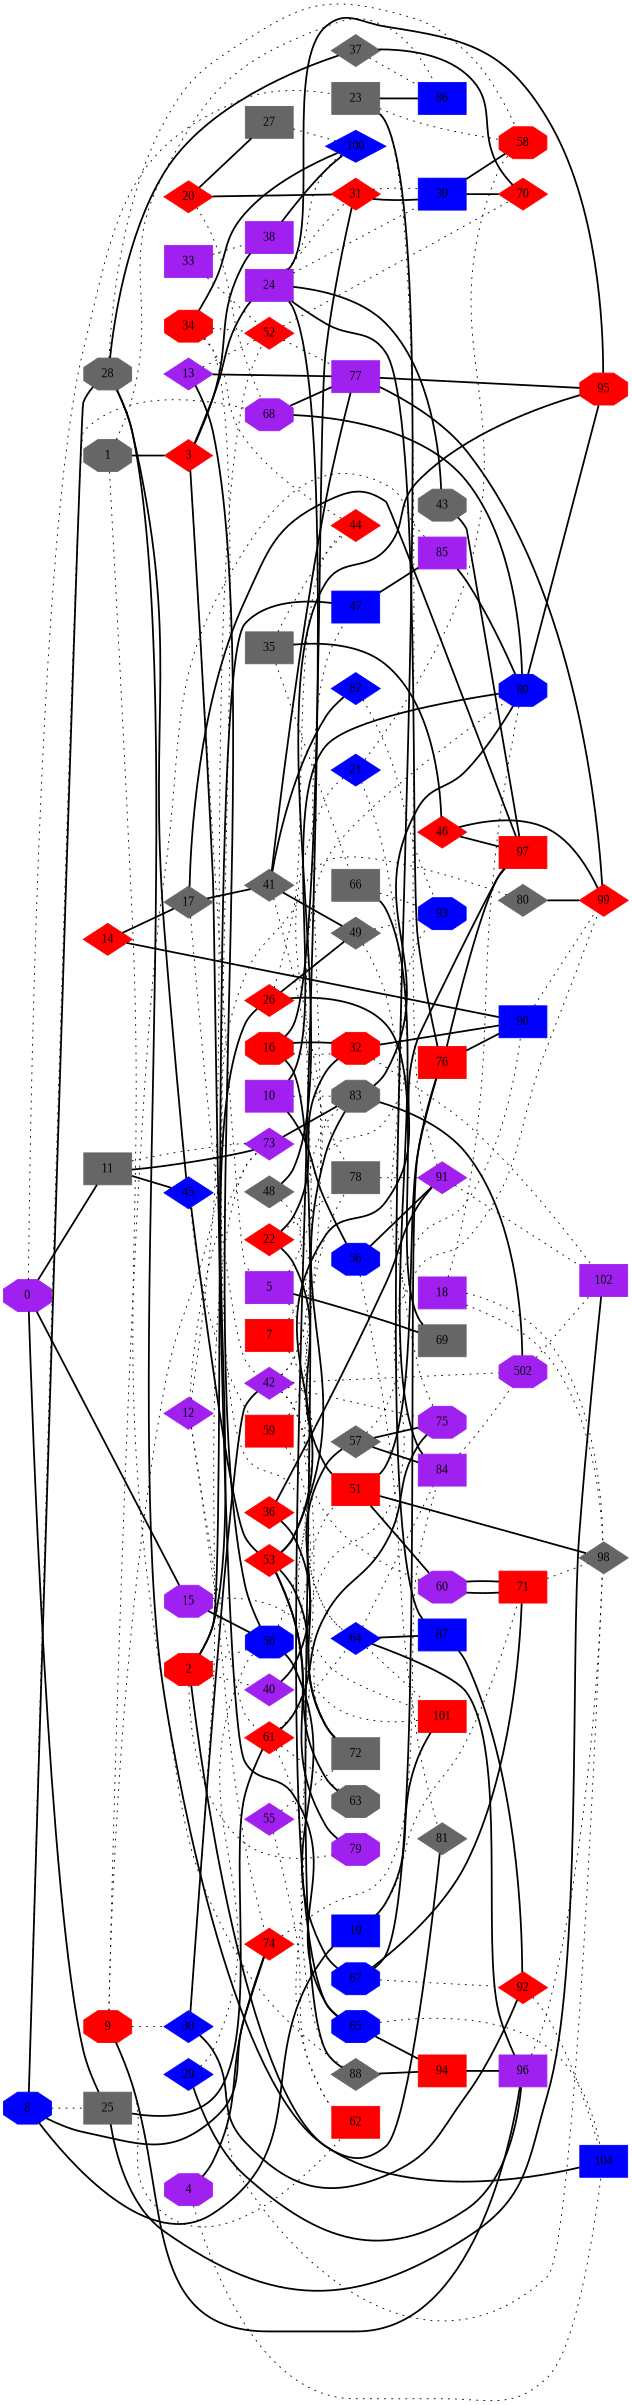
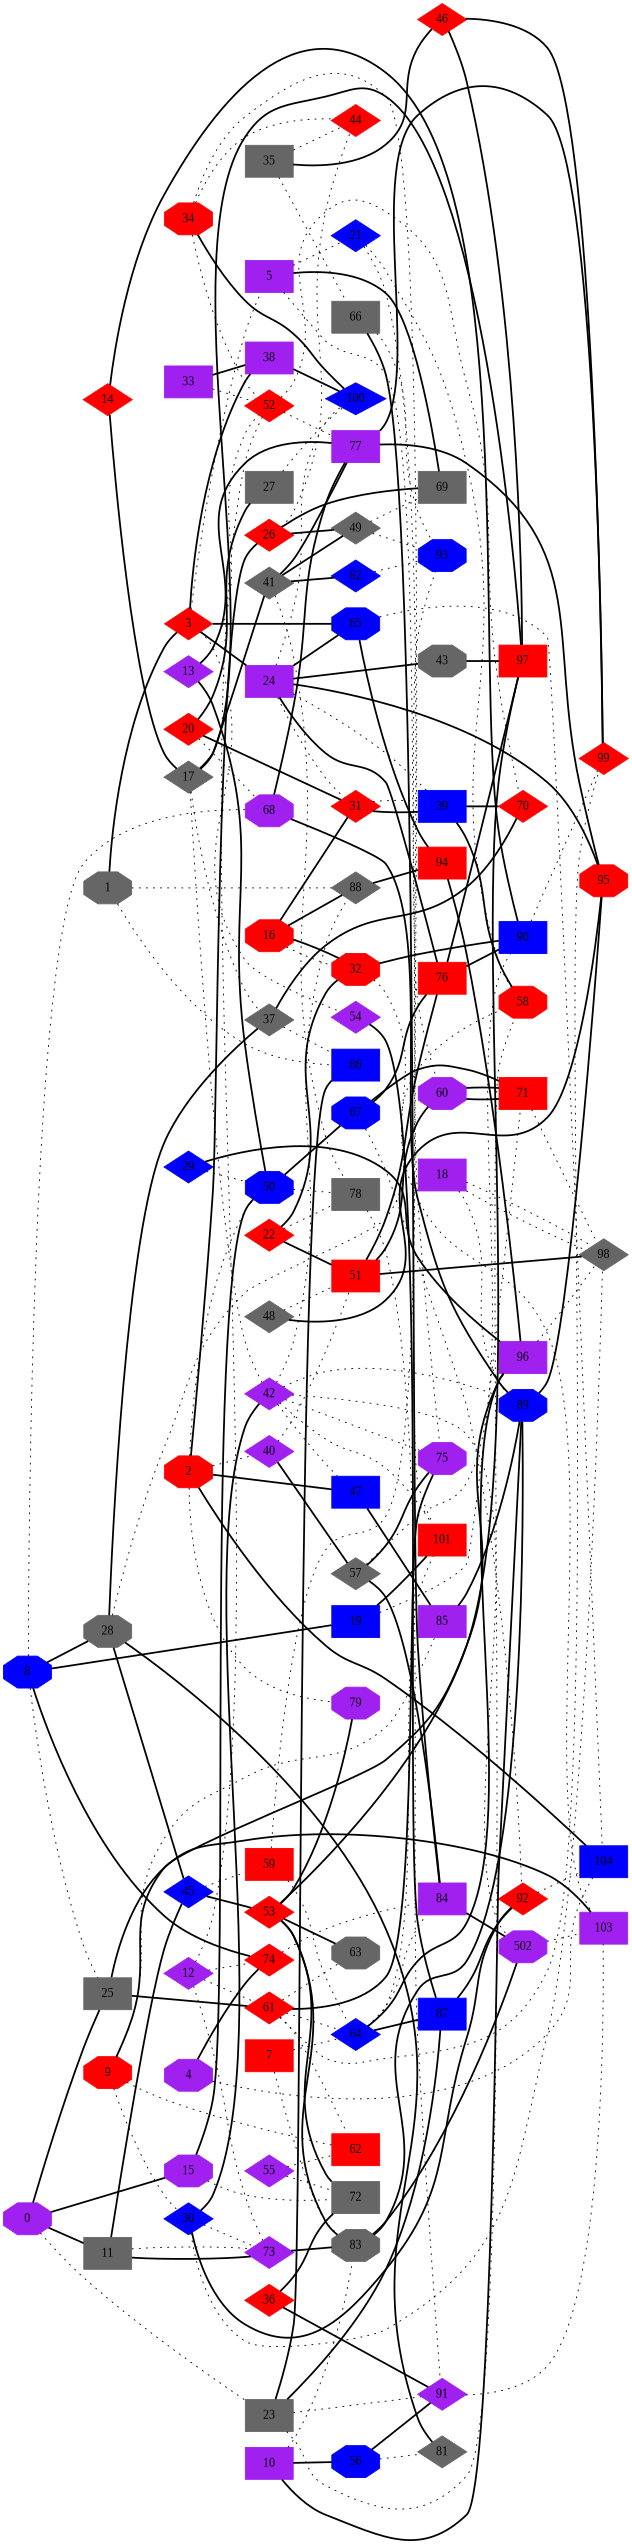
  graph {
    fontname="Liberation Serif"
    rankdir=LR
    node [color=red fontname="Liberation Serif" shape=diamond style=filled]
    edge [fontname="Liberation Serif" style=bold]
    1 [color=gray40 shape=octagon]
    3
    86 [color=blue shape=box]
    88 [color=gray40]
    5 [color=purple shape=box]
    24 [color=purple shape=box]
    38 [color=purple shape=box]
+   54 [color=purple]
    65 [color=blue shape=octagon]
    94 [shape=box]
    2 [shape=octagon]
    26
    40 [color=purple]
    47 [color=blue shape=box]
    50 [color=blue shape=octagon]
    79 [color=purple shape=octagon]
    104 [color=blue shape=box]
    69 [color=gray40 shape=box]
    44
    49 [color=gray40]
    51 [shape=box]
    57 [color=gray40]
    85 [color=purple shape=box]
    78 [color=gray40 shape=box]
    67 [color=blue shape=octagon]
    21 [color=blue]
    60 [color=purple shape=octagon]
    31
    39 [color=blue shape=box]
    43 [color=gray40 shape=octagon]
    76 [shape=box]
    95 [shape=octagon]
    100 [color=blue]
    87 [color=blue shape=box]
    4 [color=purple shape=octagon]
    74
    84 [color=purple shape=box]
    58 [shape=octagon]
    75 [color=purple shape=octagon]
    71 [shape=box]
    n41 [color=purple label=0 shape=octagon]
    11 [color=gray40 shape=box]
    15 [color=purple shape=octagon]
    23 [color=gray40 shape=box]
    25 [color=gray40 shape=box]
    45 [color=blue]
    73 [color=purple]
    72 [color=gray40 shape=box]
    91 [color=purple]
    61
-   103 [color=purple shape=box label=102]
+   103 [color=purple shape=box]
    7 [shape=box]
    64 [color=blue]
    83 [color=gray40 shape=octagon]
    96 [color=purple shape=box]
    101 [shape=box]
    89 [color=blue shape=octagon]
    n58 [color=purple label=502 shape=octagon]
    8 [color=blue shape=octagon]
    19 [color=blue shape=box]
    28 [color=gray40 shape=octagon]
    68 [color=purple shape=octagon]
    37 [color=gray40]
    81 [color=gray40]
    77 [color=purple shape=box]
    9 [shape=octagon]
    30 [color=blue]
    62 [shape=box]
-   80 [color=gray40]
    42 [color=purple]
    98 [color=gray40]
    92
    99
    10 [color=purple shape=box]
    56 [color=blue shape=octagon]
    53
    59 [shape=box]
    12 [color=purple]
    52
    70
    63 [color=gray40 shape=octagon]
    13 [color=purple]
    17 [color=gray40]
    14
    90 [color=blue shape=box]
    41 [color=gray40]
    97 [shape=box]
    16 [shape=octagon]
    32 [shape=octagon]
    82 [color=blue]
    18 [color=purple shape=box]
    20
    27 [color=gray40 shape=box]
    22
    93 [color=blue shape=octagon]
    29 [color=blue]
    33 [color=purple shape=box]
    34 [shape=octagon]
    35 [color=gray40 shape=box]
    46
    66 [color=gray40 shape=box]
    55 [color=purple]
    36
    48 [color=gray40]
    1 -- 3
    1 -- 86 [style=dotted]
    1 -- 88 [style=dotted]
    3 -- 5 [style=dotted]
    3 -- 24
    3 -- 38
+   3 -- 54 [style=dotted]
    3 -- 65
    88 -- 94
    5 -- 69
    5 -- 21 [style=dotted]
    5 -- 60 [style=dotted]
    24 -- 65
    24 -- 31 [style=dotted]
    24 -- 39 [style=dotted]
    24 -- 43
    24 -- 76
    24 -- 95
    24 -- 100 [style=dotted]
    38 -- 100
+   54 -- 87
    65 -- 94
    65 -- 104 [style=dotted]
    94 -- 96
    2 -- 26
    2 -- 40 [style=dotted]
    2 -- 47
    2 -- 50 [style=dotted]
    2 -- 79 [style=dotted]
    2 -- 104
    26 -- 69
    26 -- 44 [style=dotted]
    26 -- 49
    40 -- 51 [style=dotted]
    40 -- 57
    47 -- 85
    50 -- 78 [style=dotted]
    50 -- 67
    49 -- 69 [style=dotted]
    49 -- 93 [style=dotted]
    51 -- 60
    51 -- 76
    51 -- 98
    57 -- 84
    57 -- 75
    57 -- 90 [style=dotted]
    85 -- 89
    78 -- 91 [style=dotted]
    67 -- 76
    67 -- 71
    67 -- 92 [style=dotted]
    21 -- 58 [style=dotted]
    21 -- 75 [style=dotted]
    60 -- 71
    60 -- 71
    31 -- 39
    31 -- 39 [style=dotted]
    39 -- 58
    39 -- 70
    43 -- 97
    76 -- 90
    76 -- 97
    87 -- 92
    4 -- 104 [style=dotted]
    4 -- 74
    74 -- 84 [style=dotted]
-   84 -- n58 [style=dotted]
+   84 -- n58
    71 -- 98 [style=dotted]
    n41 -- 11
    n41 -- 15
    n41 -- 23 [style=dotted]
    n41 -- 25
    11 -- 45
    11 -- 73
    11 -- 73 [style=dotted]
    15 -- 50
    15 -- 72 [style=dotted]
    23 -- 86
    23 -- 87
    23 -- 58 [style=dotted]
    23 -- 91 [style=dotted]
    25 -- 61
    25 -- 103
    45 -- 53
    45 -- 59 [style=dotted]
    73 -- 83
    91 -- 103 [style=dotted]
    61 -- 75
    61 -- 64 [style=dotted]
    61 -- 62 [style=dotted]
    61 -- 99 [style=dotted]
    61 -- 63 [style=dotted]
    7 -- 64 [style=dotted]
    7 -- 83 [style=dotted]
    64 -- 87
    64 -- 84 [style=dotted]
    64 -- 96
    64 -- 101 [style=dotted]
    83 -- 89
    83 -- n58
    96 -- 98 [style=dotted]
    89 -- 95
    n58 -- 103 [style=dotted]
    8 -- 74
    8 -- 25 [style=dotted]
    8 -- 19
    8 -- 28
    8 -- 68 [style=dotted]
    19 -- 71 [style=dotted]
    19 -- 101
    28 -- 58 [style=dotted]
    28 -- 45
    28 -- 37
    28 -- 81
    68 -- 89
    68 -- 77
    37 -- 86 [style=dotted]
    37 -- 70
    77 -- 95
    77 -- 99
    9 -- 85 [style=dotted]
    9 -- 96
    9 -- 30 [style=dotted]
    9 -- 62 [style=dotted]
-   9 -- 80 [style=dotted]
    30 -- 73 [style=dotted]
    30 -- 42
    30 -- 98 [style=dotted]
    30 -- 92
-   80 -- 99
    42 -- 88 [style=dotted]
    42 -- 47 [style=dotted]
    42 -- 75 [style=dotted]
    42 -- 101 [style=dotted]
    42 -- 89 [style=dotted]
    42 -- n58 [style=dotted]
    92 -- 104 [style=dotted]
    10 -- 83 [style=dotted]
    10 -- 89
    10 -- 56
    56 -- 91
    56 -- 81 [style=dotted]
    53 -- 79
    53 -- 72
    53 -- 83
    53 -- 63
    53 -- 97
    59 -- 64 [style=dotted]
    59 -- 93 [style=dotted]
    12 -- 74 [style=dotted]
    12 -- 73 [style=dotted]
    12 -- 61 [style=dotted]
    12 -- 52 [style=dotted]
    52 -- 77 [style=dotted]
    52 -- 70 [style=dotted]
    13 -- 50
    13 -- 77
    13 -- 52 [style=dotted]
+   17 -- 37 [style=dotted]
    17 -- 42 [style=dotted]
    17 -- 41
    17 -- 97
    14 -- 17
    14 -- 90
    90 -- 99 [style=dotted]
    41 -- 49
    41 -- 78 [style=dotted]
    41 -- 77
    41 -- 82
    16 -- 88
    16 -- 31
    16 -- 32 [style=dotted]
    16 -- 32
    32 -- 103 [style=dotted]
    32 -- 90
    82 -- 93 [style=dotted]
    18 -- 89 [style=dotted]
    18 -- 98 [style=dotted]
    18 -- 98 [style=dotted]
    20 -- 31
    20 -- 68 [style=dotted]
    20 -- 27
    27 -- 100 [style=dotted]
    22 -- 51
    22 -- 78 [style=dotted]
    22 -- 32
    29 -- 50 [style=dotted]
    29 -- 96
-   33 -- 38 [style=dotted]
+   33 -- 38
    33 -- 52 [style=dotted]
    34 -- 44 [style=dotted]
    34 -- 100
    34 -- 101 [style=dotted]
    34 -- 52 [style=dotted]
    35 -- 44 [style=dotted]
    35 -- 46
    35 -- 66 [style=dotted]
    46 -- 99
    46 -- 97
    66 -- 84
    66 -- 93 [style=dotted]
    55 -- 72 [style=dotted]
    55 -- 62 [style=dotted]
    36 -- 72
    36 -- 91
    48 -- 51 [style=dotted]
    48 -- 95
  }
